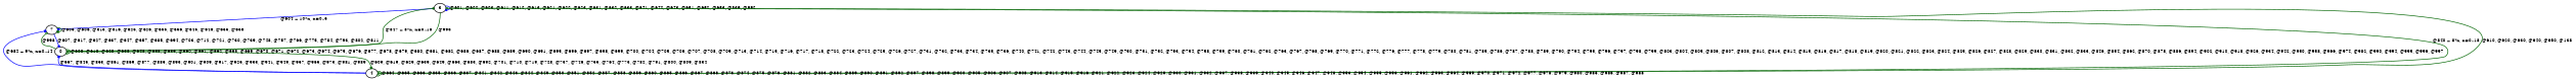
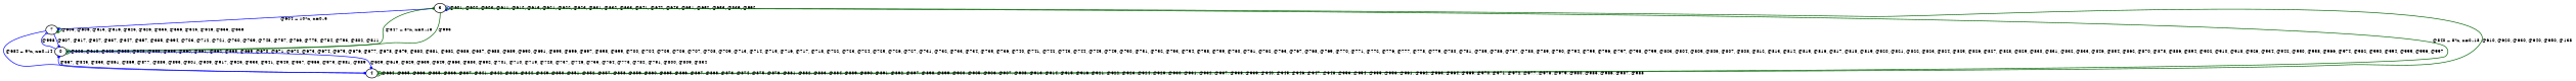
  digraph {
    node [fontsize=20 penwidth=3 shape=oval style=rounded]
    edge [arrowhead=box arrowsize=1 color=darkgreen fontsize=20 penwidth=3 style=bold]
    3
    7
    0
    4
    3 -> 3 [arrowhead=dot color=blue label="@601, @602, @603, @611, @612, @613, @621, @622, @623, @631, @632, @633, @641, @642, @643, @651, @652, @653, @839, @992"]
    3 -> 7 [color=blue label="@604 + 10*n, n=0..5"]
    3 -> 0 [arrowhead=dot label="@993"]
    3 -> 4 [arrowhead=odot label="@840 + 8*n, n=0..18"]
    7 -> 7 [label="@605, @606, @615, @616, @625, @626, @635, @636, @645, @646, @655, @656"]
    7 -> 0 [arrowhead=dot color=blue label="@607, @617, @627, @637, @647, @657, @685, @694, @703, @712, @721, @730, @739, @748, @757, @766, @775, @784, @793, @802, @811"]
    0 -> 3 [arrowhead=dot label="@847 + 8*n, n=0..18"]
-   0 -> 7 [arrowhead=odot label="@998"]
+   0 -> 7 [arrowhead=odot color=blue label="@998"]
    0 -> 0 [arrowhead=odot label="@608, @618, @628, @638, @648, @658, @659, @660, @661, @662, @668, @669, @670, @671, @672, @673, @674, @675, @676, @677, @678, @679, @680, @681, @682, @686, @687, @688, @689, @690, @691, @695, @696, @697, @698, @699, @700, @704, @705, @706, @707, @708, @709, @713, @714, @715, @716, @717, @718, @722, @723, @724, @725, @726, @727, @731, @732, @733, @734, @735, @736, @740, @741, @742, @743, @744, @745, @749, @750, @751, @752, @753, @754, @758, @759, @760, @761, @762, @763, @767, @768, @769, @770, @771, @772, @776, @777, @778, @779, @780, @781, @785, @786, @787, @788, @789, @790, @794, @795, @796, @797, @798, @799, @803, @804, @805, @806, @807, @808, @812, @813, @814, @815, @816, @817, @818, @819, @820, @821, @822, @823, @824, @825, @826, @827, @828, @829, @830, @831, @832, @833, @846, @854, @862, @870, @878, @886, @894, @902, @910, @918, @926, @934, @942, @950, @958, @966, @974, @982, @990, @994, @995, @996, @997"]
-   0 -> 4 [label="@609, @619, @629, @639, @649, @663, @683, @692, @701, @710, @719, @728, @737, @746, @755, @764, @773, @782, @791, @800, @809, @834"]
+   0 -> 4 [color=blue label="@609, @619, @629, @639, @649, @663, @683, @692, @701, @710, @719, @728, @737, @746, @755, @764, @773, @782, @791, @800, @809, @834"]
    4 -> 3 [arrowhead=odot label="@610, @620, @630, @640, @650, @138"]
-   4 -> 7 [color=blue label="@684 + 9*n, n=0..14"]
+   7 -> 4 [color=blue label="@684 + 9*n, n=0..14"]
    4 -> 0 [color=blue label="@667, @845, @853, @861, @869, @877, @885, @893, @901, @909, @917, @925, @933, @941, @949, @957, @965, @973, @981, @989"]
    4 -> 4 [arrowhead=odot label="@664, @665, @666, @835, @836, @837, @841, @842, @843, @844, @849, @850, @851, @852, @857, @858, @859, @860, @865, @866, @867, @868, @873, @874, @875, @876, @881, @882, @883, @884, @889, @890, @891, @892, @897, @898, @899, @900, @905, @906, @907, @908, @913, @914, @915, @916, @921, @922, @923, @924, @929, @930, @931, @932, @937, @938, @939, @940, @945, @946, @947, @948, @953, @954, @955, @956, @961, @962, @963, @964, @969, @970, @971, @972, @977, @978, @979, @980, @985, @986, @987, @988"]
  }
